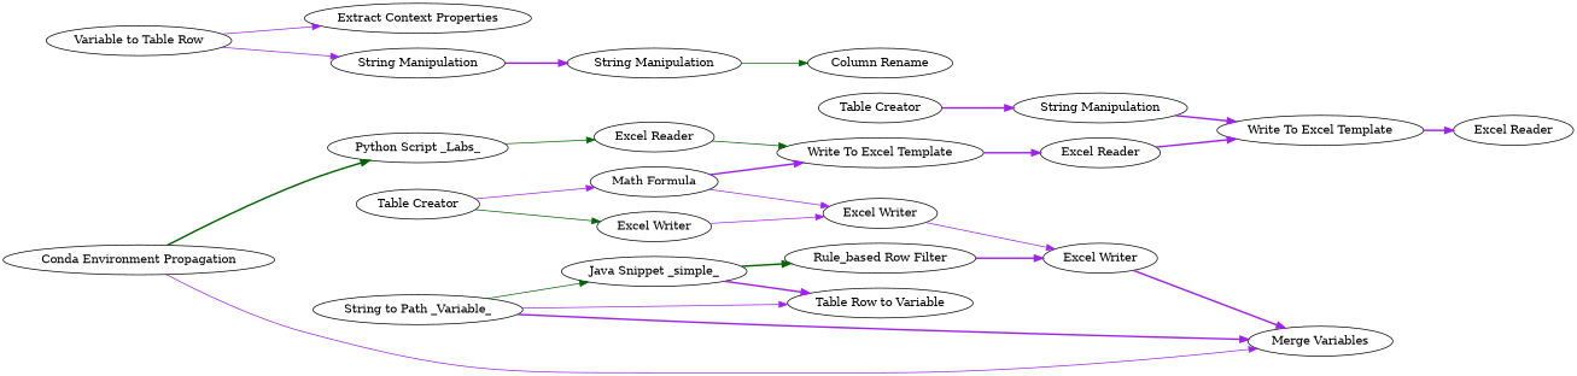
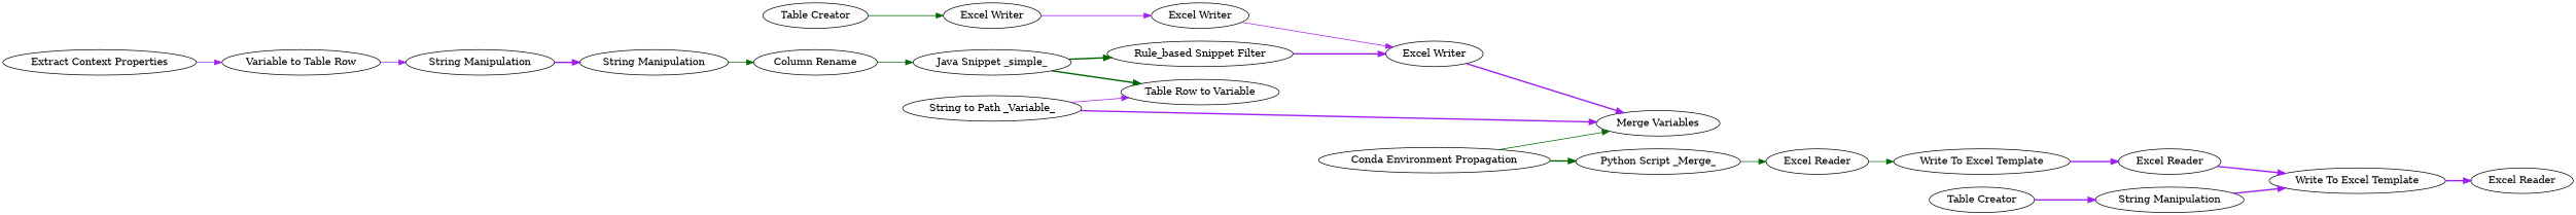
  digraph {
    rankdir=LR
    edge [color=purple style=solid]
    n1 [label="Table Creator"]
    n2 [label="Excel Writer"]
-   n3 [label="Math Formula"]
    n4 [label="Excel Writer"]
    n5 [label="Write To Excel Template"]
    n6 [label="Excel Writer"]
    n7 [label="Merge Variables"]
    n8 [label="Excel Reader"]
-   n9 [label="Rule_based Row Filter"]
+   n9 [label="Rule_based Snippet Filter"]
    n10 [label="Write To Excel Template"]
    n11 [label="Extract Context Properties"]
    n12 [label="Variable to Table Row"]
    n13 [label="String Manipulation"]
    n14 [label="Conda Environment Propagation"]
-   n15 [label="Python Script _Labs_"]
+   n15 [label="Python Script _Merge_"]
    n16 [label="Excel Reader"]
    n17 [label="Java Snippet _simple_"]
    n18 [label="Table Row to Variable"]
    n19 [label="String Manipulation"]
    n20 [label="Column Rename"]
    n21 [label="String to Path _Variable_"]
    n22 [label="Excel Reader"]
    n23 [label="Table Creator"]
    n24 [label="String Manipulation"]
    n1 -> n2 [color=darkgreen]
-   n1 -> n3
    n2 -> n4
-   n3 -> n4
-   n3 -> n5 [style=bold]
    n4 -> n6
    n5 -> n8 [style=bold]
    n6 -> n7 [style=bold]
    n8 -> n10 [style=bold]
    n9 -> n6 [style=bold]
    n10 -> n22 [style=bold]
-   n12 -> n11
+   n11 -> n12
    n12 -> n13
    n13 -> n19 [style=bold]
-   n14 -> n7
+   n14 -> n7 [color=darkgreen]
    n14 -> n15 [color=darkgreen style=bold]
    n15 -> n16 [color=darkgreen]
    n16 -> n5 [color=darkgreen]
    n17 -> n9 [color=darkgreen style=bold]
-   n17 -> n18 [style=bold]
+   n17 -> n18 [color=darkgreen style=bold]
    n19 -> n20 [color=darkgreen]
-   n21 -> n17 [color=darkgreen]
+   n20 -> n17 [color=darkgreen]
    n21 -> n7 [style=bold]
    n21 -> n18
    n23 -> n24 [style=bold]
    n24 -> n10 [style=bold]
  }
